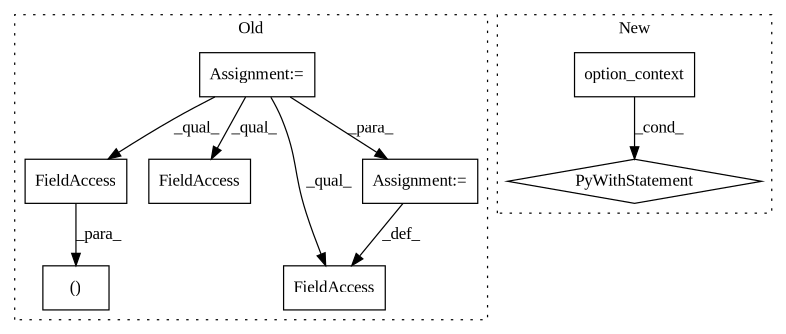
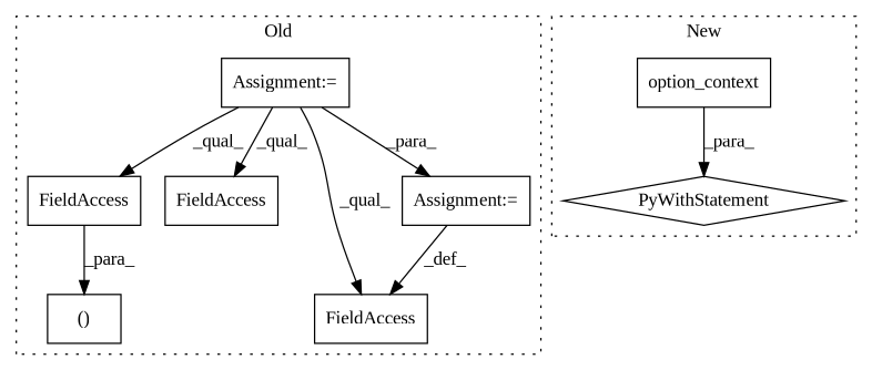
  digraph {
    fontname="Liberation Serif"
    node [a=22 l=10 s=4640 shape=box fontname="Liberation Serif"]
    edge [fontname="Liberation Serif"]
    n1 [a=106 l=28 label="()"]
    n2 [l=11 label=FieldAccess]
    n3 [a=7 l=4 label="Assignment:=" s=3904]
    n4 [label=FieldAccess s=3983]
    n5 [label=FieldAccess s=3971]
    n6 [a=7 l=1 label="Assignment:=" s=3981]
    n7 [a=32 l="15,1" label=option_context s="3874,3919"]
    n8 [a=104 l="10,2" label=PyWithStatement s="3857,3920" shape=diamond]
    subgraph cluster_1 {
      label=Old
      style=dotted
      n1
      n2
      n3
      n4
      n5
      n6
    }
    subgraph cluster_2 {
      label=New
      style=dotted
      n7
      n8
    }
    n2 -> n1 [label=_para_]
    n3 -> n2 [label=_qual_]
    n3 -> n4 [label=_qual_]
    n3 -> n5 [label=_qual_]
    n3 -> n6 [label=_para_]
    n6 -> n5 [label=_def_]
-   n7 -> n8 [label=_cond_]
+   n7 -> n8 [label=_para_]
  }
